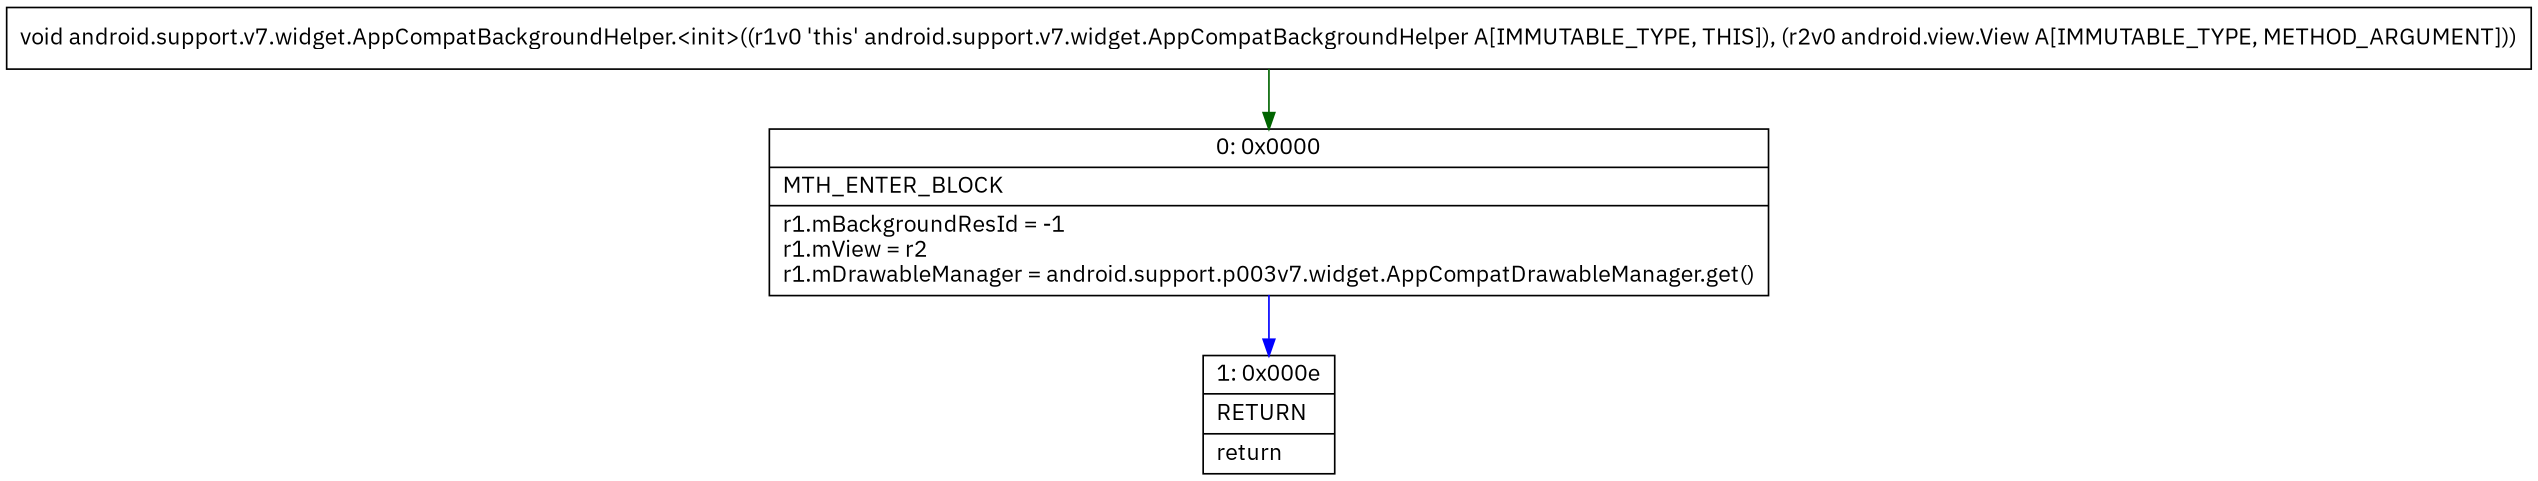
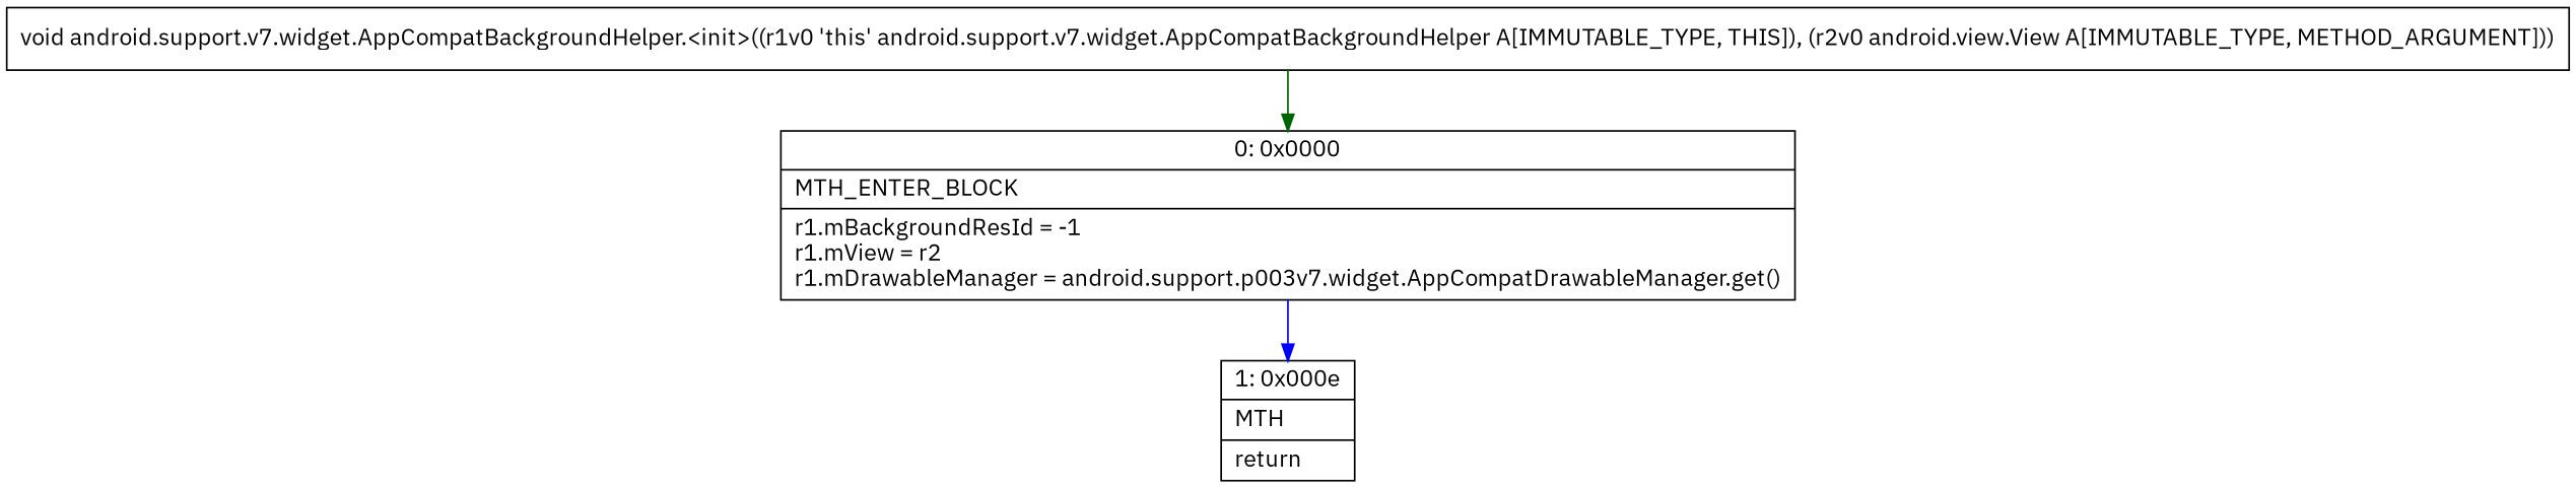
  digraph {
    fontname="IBM Plex Sans"
    node [shape=record fontname="IBM Plex Sans"]
    edge [style=solid fontname="IBM Plex Sans"]
    n1 [label="{0\:\ 0x0000|MTH_ENTER_BLOCK\l|r1.mBackgroundResId = \-1\lr1.mView = r2\lr1.mDrawableManager = android.support.p003v7.widget.AppCompatDrawableManager.get()\l}"]
-   n2 [label="{1\:\ 0x000e|RETURN\l|return\l}"]
+   n2 [label="{1\:\ 0x000e|MTH\l|return\l}"]
    n3 [label="{void android.support.v7.widget.AppCompatBackgroundHelper.\<init\>((r1v0 'this' android.support.v7.widget.AppCompatBackgroundHelper A[IMMUTABLE_TYPE, THIS]), (r2v0 android.view.View A[IMMUTABLE_TYPE, METHOD_ARGUMENT])) }"]
    n1 -> n2 [color=blue]
    n3 -> n1 [color=darkgreen]
  }
